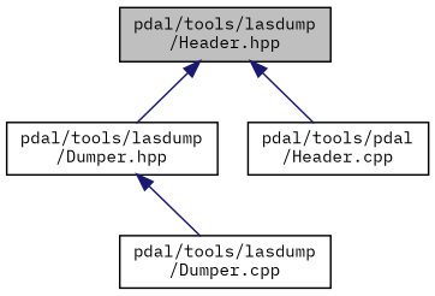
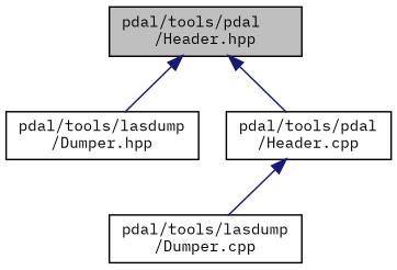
  digraph {
    fontname="IBM Plex Mono"
    node [color=black fillcolor=white fontname="IBM Plex Mono" fontsize=10 shape=record style=filled]
    edge [color=midnightblue dir=back fontname="IBM Plex Mono" fontsize=10 labelfontname=Helvetica labelfontsize=10 style=solid]
-   n1 [fillcolor=grey75 fontcolor=black height=0.2 label="pdal/tools/lasdump\l/Header.hpp" width=0.4]
+   n1 [fillcolor=grey75 fontcolor=black height=0.2 label="pdal/tools/pdal\l/Header.hpp" width=0.4]
    n2 [height=0.2 label="pdal/tools/lasdump\l/Dumper.hpp" width=0.4]
    n3 [height=0.2 label="pdal/tools/pdal\l/Header.cpp" width=0.4]
    n4 [height=0.2 label="pdal/tools/lasdump\l/Dumper.cpp" width=0.4]
    n1 -> n2
    n1 -> n3
-   n2 -> n4
+   n3 -> n4
  }
